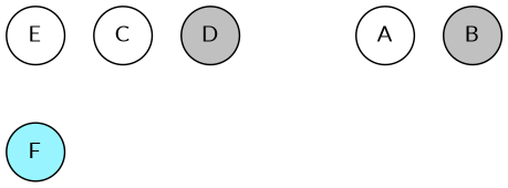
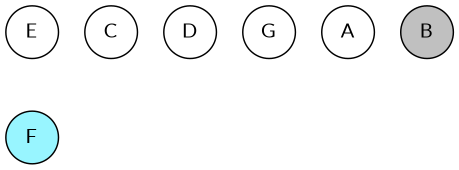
  graph {
    fontname=Lato
    mindist=.1
    node [fillcolor=white fontname=Lato margin=0 shape=circle style=filled]
    edge [fontname=Lato style=invis]
    E
    F [fillcolor=cadetblue1]
    C
-   D [fillcolor=gray]
+   D
+   G
    A
    B [fillcolor=gray]
    subgraph sub_1 {
      E
      F
    }
    E -- F
    F -- F
  }
